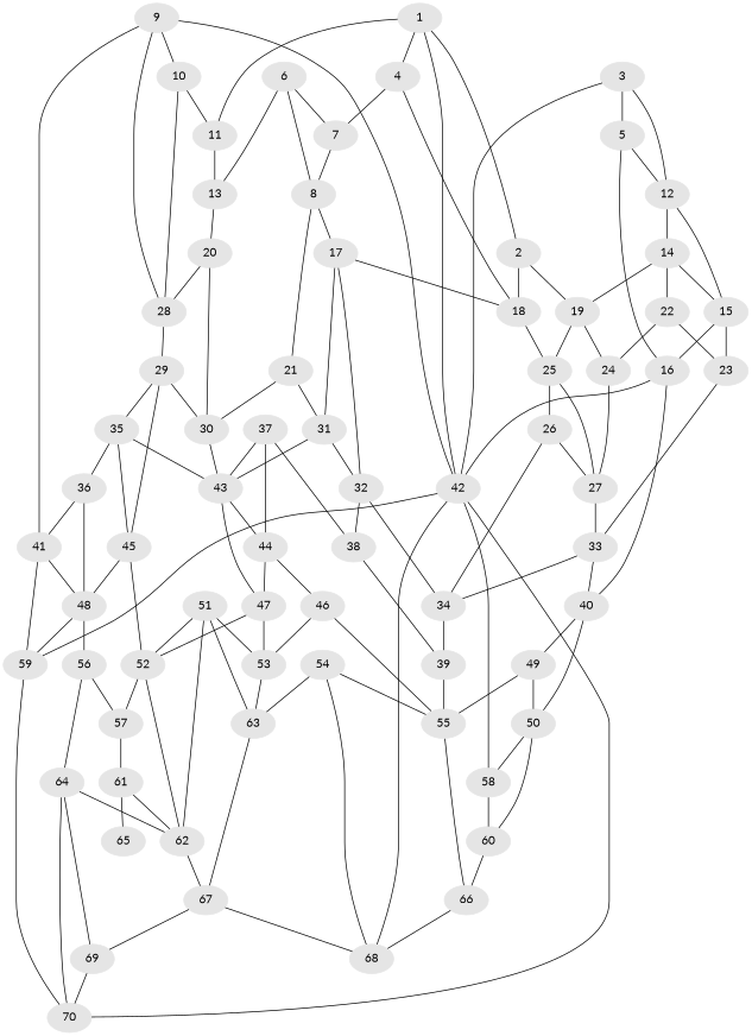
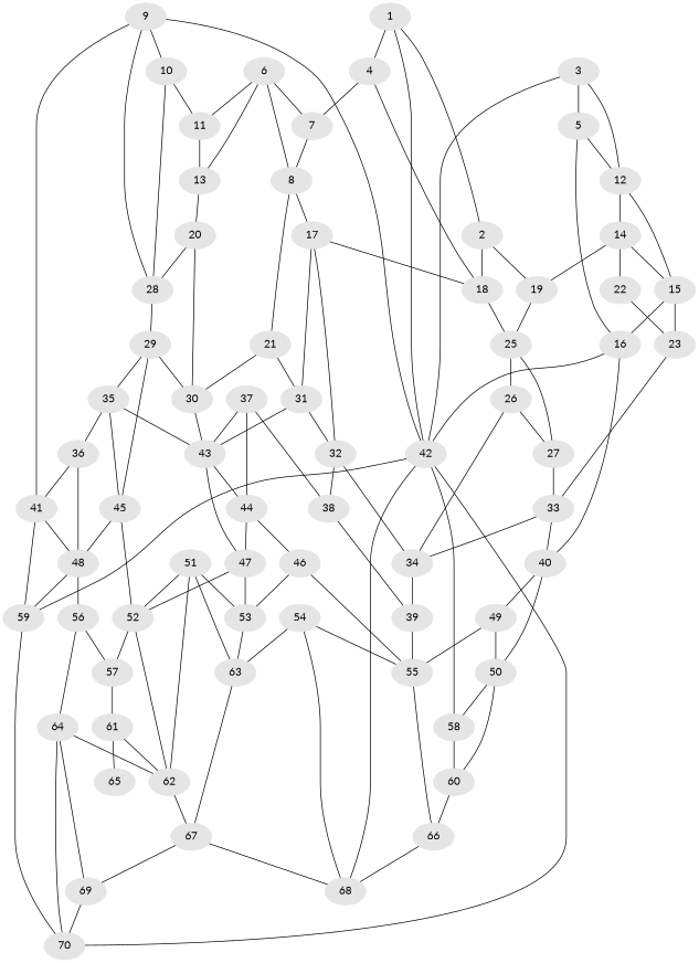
  graph {
    fontname=Lato
    node [color=gray90 fontname=Lato style=filled]
    edge [fontname=Lato weight=1.0]
    1
    2
    4
    11
    42
    18
    19
    7
    13
    58
    59
    68
    70
    25
-   24
    3
    5
    12
    16
    14
    15
    8
    40
    6
    17
    21
    20
    31
    32
    30
    9
    10
    28
    41
    29
    48
    22
    23
    33
    50
    49
    43
    34
    38
    27
    26
    39
    35
    45
    36
    44
    47
    55
    52
    56
    37
    46
    66
    60
    53
    62
    57
    63
    64
    51
    67
    61
    54
    69
    65
    1 -- 2
    1 -- 4
-   1 -- 11
+   6 -- 11
    1 -- 42
    2 -- 18
    2 -- 19
    4 -- 18
    4 -- 7 [weight=2.0]
    11 -- 13 [weight=2.0]
    42 -- 58
    42 -- 59
    42 -- 68
    42 -- 70
    18 -- 25
    19 -- 25
-   19 -- 24
    7 -- 8
    13 -- 20
    58 -- 60
    59 -- 70
    25 -- 27
    25 -- 26
-   24 -- 27
    3 -- 42
    3 -- 5
    3 -- 12
    5 -- 12
    5 -- 16
    12 -- 14
    12 -- 15
    16 -- 42
    16 -- 40
    14 -- 19
    14 -- 15
    14 -- 22
    15 -- 16
    15 -- 23
    8 -- 17
    8 -- 21
    40 -- 50
    40 -- 49
    6 -- 7
    6 -- 13
    6 -- 8
    17 -- 18
    17 -- 31
    17 -- 32
    21 -- 31
    21 -- 30
    20 -- 30
    20 -- 28
    31 -- 32
    31 -- 43
    32 -- 34
    32 -- 38
    30 -- 43
    9 -- 42
    9 -- 10
    9 -- 28
    9 -- 41
    10 -- 11
    10 -- 28
    28 -- 29
    41 -- 59
    41 -- 48
    29 -- 30
    29 -- 35
    29 -- 45
    48 -- 59
    48 -- 56 [weight=2.0]
-   22 -- 24 [weight=2.0]
    22 -- 23
    23 -- 33
    33 -- 40
    33 -- 34
    50 -- 58
    50 -- 60
    49 -- 50 [weight=2.0]
    49 -- 55 [weight=2.0]
    43 -- 44
    43 -- 47
    34 -- 39
    38 -- 39 [weight=2.0]
    27 -- 33
    26 -- 34
    26 -- 27
    39 -- 55
    35 -- 43
    35 -- 45
    35 -- 36
    45 -- 48
    45 -- 52 [weight=2.0]
    36 -- 41
    36 -- 48
    44 -- 47
    44 -- 46
    47 -- 52
    47 -- 53
    55 -- 66
    52 -- 62
    52 -- 57
    56 -- 57
    56 -- 64
    37 -- 43
    37 -- 38
    37 -- 44
    46 -- 55
    46 -- 53 [weight=2.0]
    66 -- 68
    60 -- 66 [weight=2.0]
    53 -- 63
    62 -- 67
    57 -- 61
    63 -- 67
    64 -- 70
    64 -- 62
    64 -- 69
    51 -- 52
    51 -- 53
    51 -- 62
    51 -- 63
    67 -- 68
    67 -- 69
    61 -- 62
    61 -- 65 [weight=2.0]
    54 -- 68
    54 -- 55
    54 -- 63
    69 -- 70
  }
